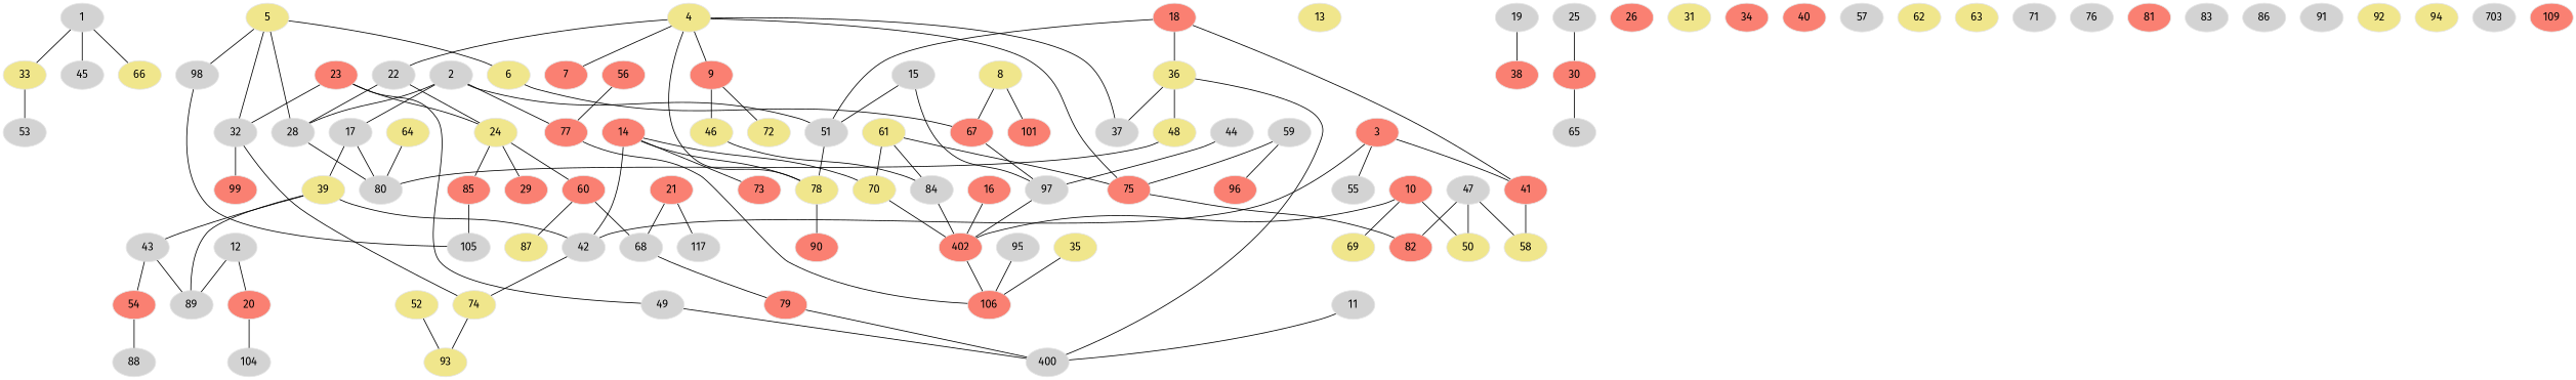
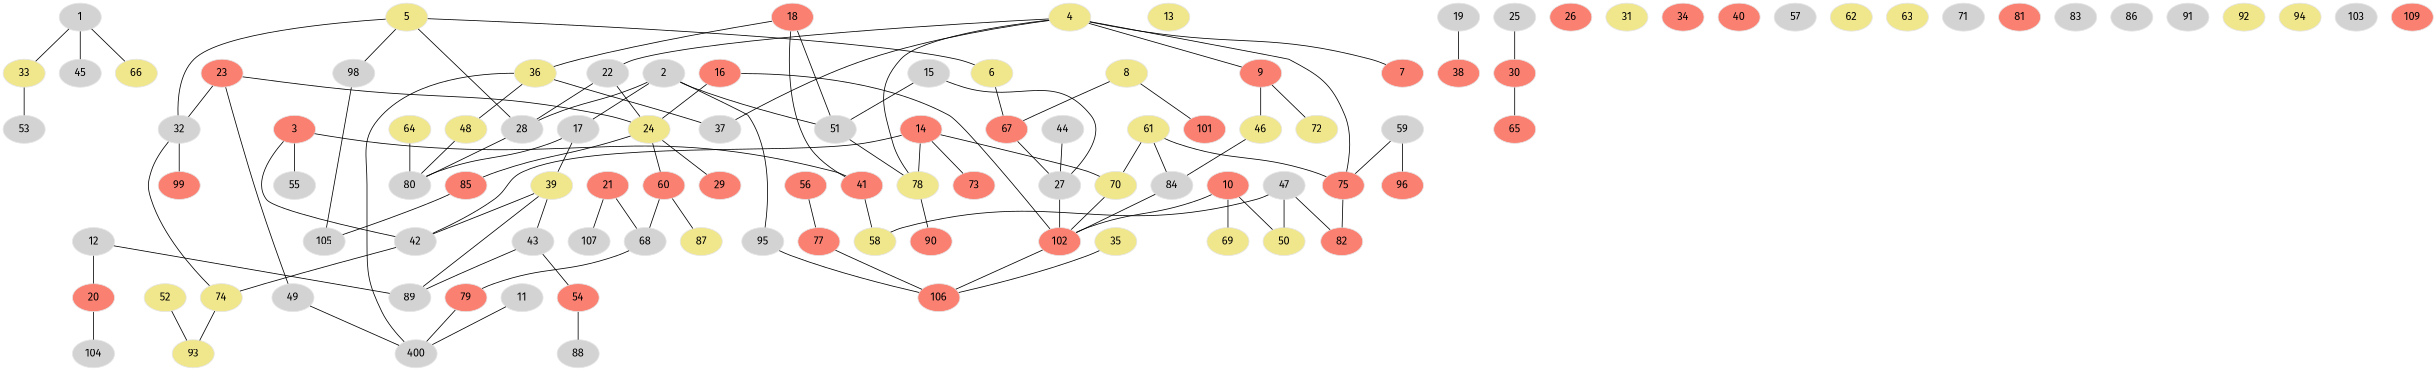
  graph {
    fontname="Fira Sans"
    node [color=gray90 fillcolor=lightgrey fontname="Fira Sans" style=filled]
    edge [fontname="Fira Sans"]
    33 [fillcolor=khaki]
    1
    45
    66 [fillcolor=khaki]
    53
    2
    17
    28
    51
    95
    39 [fillcolor=khaki]
    80
    78 [fillcolor=khaki]
    106 [fillcolor=salmon]
    3 [fillcolor=salmon]
    41 [fillcolor=salmon]
    42
    55
    58 [fillcolor=khaki]
    74 [fillcolor=khaki]
    4 [fillcolor=khaki]
    7 [fillcolor=salmon]
    9 [fillcolor=salmon]
    22
    37
    75 [fillcolor=salmon]
    46 [fillcolor=khaki]
    72 [fillcolor=khaki]
    24 [fillcolor=khaki]
    82 [fillcolor=salmon]
    90 [fillcolor=salmon]
    5 [fillcolor=khaki]
    6 [fillcolor=khaki]
    32
    98
    67 [fillcolor=salmon]
    99 [fillcolor=salmon]
    105
-   97
+   97 [label=27]
    8 [fillcolor=khaki]
    101 [fillcolor=salmon]
    70 [fillcolor=khaki]
-   102 [fillcolor=salmon label=402]
+   102 [fillcolor=salmon]
    84
    10 [fillcolor=salmon]
    50 [fillcolor=khaki]
    69 [fillcolor=khaki]
    n48 [label=400]
    11
    20 [fillcolor=salmon]
    12
    89
    104
    13 [fillcolor=khaki]
    14 [fillcolor=salmon]
    73 [fillcolor=salmon]
    15
    16 [fillcolor=salmon]
    29 [fillcolor=salmon]
    60 [fillcolor=salmon]
    85 [fillcolor=salmon]
    43
    18 [fillcolor=salmon]
    36 [fillcolor=khaki]
    48 [fillcolor=khaki]
    38 [fillcolor=salmon]
    19
    21 [fillcolor=salmon]
    68
-   107 [label=117]
+   107
    79 [fillcolor=salmon]
    23 [fillcolor=salmon]
    49
    87 [fillcolor=khaki]
    30 [fillcolor=salmon]
    25
-   65
+   65 [fillcolor=salmon]
    26 [fillcolor=salmon]
    52 [fillcolor=khaki]
    93 [fillcolor=khaki]
    31 [fillcolor=khaki]
    34 [fillcolor=salmon]
    35 [fillcolor=khaki]
    54 [fillcolor=salmon]
    40 [fillcolor=salmon]
    88
    44
    47
    56 [fillcolor=salmon]
    77 [fillcolor=salmon]
    57
    59
    96 [fillcolor=salmon]
    61 [fillcolor=khaki]
    62 [fillcolor=khaki]
    63 [fillcolor=khaki]
    64 [fillcolor=khaki]
    71
-   76
    81 [fillcolor=salmon]
    83
    86
    91
    92 [fillcolor=khaki]
    94 [fillcolor=khaki]
-   103 [label=703]
+   103
    n107 [fillcolor=salmon label=109]
    33 -- 53
    1 -- 33
    1 -- 45
    1 -- 66
    2 -- 17
    2 -- 28
    2 -- 51
-   2 -- 77
+   2 -- 95
    17 -- 39
    17 -- 80
    28 -- 80
    51 -- 78
    95 -- 106
    39 -- 42
    39 -- 89
    39 -- 43
    78 -- 90
    3 -- 41
    3 -- 42
    3 -- 55
    41 -- 58
    42 -- 74
    74 -- 93
    4 -- 78
    4 -- 7
    4 -- 9
    4 -- 22
    4 -- 37
    4 -- 75
    9 -- 46
    9 -- 72
    22 -- 28
    22 -- 24
    75 -- 82
    46 -- 84
    24 -- 29
    24 -- 60
    24 -- 85
    5 -- 28
    5 -- 6
    5 -- 32
    5 -- 98
    6 -- 67
    32 -- 74
    32 -- 99
    98 -- 105
    67 -- 97
    97 -- 102
    8 -- 67
    8 -- 101
    70 -- 102
    102 -- 106
    84 -- 102
    10 -- 102
    10 -- 50
    10 -- 69
    11 -- n48
    20 -- 104
    12 -- 20
    12 -- 89
    14 -- 78
    14 -- 42
    14 -- 70
    14 -- 73
    15 -- 51
    15 -- 97
+   16 -- 24
    16 -- 102
    60 -- 68
    60 -- 87
    85 -- 105
    43 -- 89
    43 -- 54
    18 -- 51
    18 -- 41
    18 -- 36
    36 -- 37
    36 -- n48
    36 -- 48
    48 -- 80
    19 -- 38
    21 -- 68
    21 -- 107
    68 -- 79
    79 -- n48
    23 -- 24
    23 -- 32
    23 -- 49
    49 -- n48
    30 -- 65
    25 -- 30
    52 -- 93
    35 -- 106
    54 -- 88
    44 -- 97
    47 -- 58
    47 -- 82
    47 -- 50
    56 -- 77
    77 -- 106
    59 -- 75
    59 -- 96
    61 -- 75
    61 -- 70
    61 -- 84
    64 -- 80
  }
